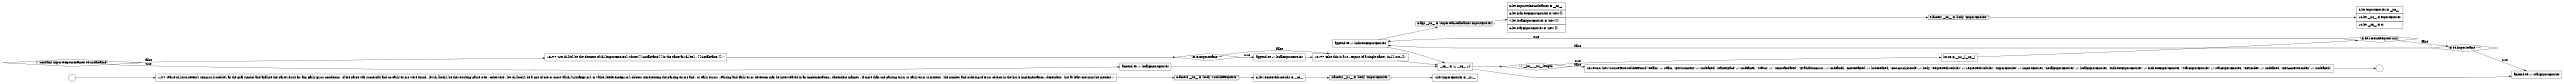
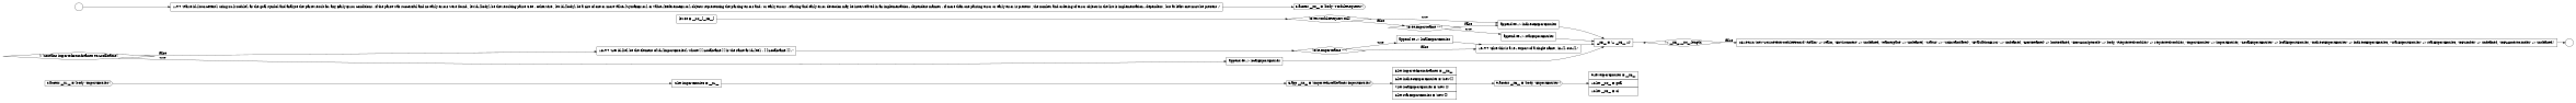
  digraph {
    rankdir=LR
    node [color=black fillcolor=white shape=none style=filled margin=0]
    edge [color=black]
    n1 [label=<<font color="black">4:access __x1__ = (body &quot;ImportEntries&quot;)</font>> shape=cds margin=""]
    n2 [label=<<font color="black">     <table border="0" cellborder="1" cellspacing="0" cellpadding="10">       <tr><td align="left">4:let importEntries = __x1__</td></tr>     </table>   </font>>]
    n3 [label=<<font color="black">5:app __x2__ = (ImportedLocalNames importEntries)</font>> shape=cds margin=""]
    n4 [label=<<font color="black">     <table border="0" cellborder="1" cellspacing="0" cellpadding="10">       <tr><td align="left">let ee = __x4__[__x5__]</td></tr>     </table>   </font>>]
    n5 [label=<<font color="black">(= ee.ModuleRequest null)</font>> shape=diamond margin=""]
    n6 [label=<<font color="black">     <table border="0" cellborder="1" cellspacing="0" cellpadding="10">       <tr><td align="left">append ee -&gt; indirectExportEntries</td></tr>     </table>   </font>>]
    n7 [label=<<font color="black">(= ee.ImportName &quot;*&quot;)</font>> shape=diamond margin=""]
    n8 [label=<<font color="black">     <table border="0" cellborder="1" cellspacing="0" cellpadding="10">       <tr><td align="left">5:let importedBoundNames = __x2__</td></tr>       <tr><td align="left">6:let indirectExportEntries = (new [])</td></tr>       <tr><td align="left">7:let localExportEntries = (new [])</td></tr>       <tr><td align="left">8:let starExportEntries = (new [])</td></tr>     </table>   </font>>]
    n9 [label=<<font color="black">9:access __x3__ = (body &quot;ExportEntries&quot;)</font>> shape=cds margin=""]
-   n10 [label=<<font color="black">     <table border="0" cellborder="1" cellspacing="0" cellpadding="10">       <tr><td align="left">9:let exportEntries = __x3__</td></tr>       <tr><td align="left">10:let __x4__ = exportEntries</td></tr>       <tr><td align="left">10:let __x5__ = 0i</td></tr>     </table>   </font>>]
+   n10 [label=<<font color="black">     <table border="0" cellborder="1" cellspacing="0" cellpadding="10">       <tr><td align="left">9:let exportEntries = __x3__</td></tr>       <tr><td align="left">10:let __x4__ = goal</td></tr>       <tr><td align="left">10:let __x5__ = 0i</td></tr>     </table>   </font>>]
    n11 [label=<<font color="black">(&lt; __x5__ __x4__.length)</font>> shape=diamond margin=""]
    n12 [label=<<font color="black">     <table border="0" cellborder="1" cellspacing="0" cellpadding="10">       <tr><td align="left">25:return (new SourceTextModuleRecord(&quot;Realm&quot; -&gt; realm, &quot;Environment&quot; -&gt; undefined, &quot;Namespace&quot; -&gt; undefined, &quot;Status&quot; -&gt; &quot;uninstantiated&quot;, &quot;EvaluationError&quot; -&gt; undefined, &quot;HostDefined&quot; -&gt; hostDefined, &quot;ECMAScriptCode&quot; -&gt; body, &quot;RequestedModules&quot; -&gt; requestedModules, &quot;ImportEntries&quot; -&gt; importEntries, &quot;LocalExportEntries&quot; -&gt; localExportEntries, &quot;IndirectExportEntries&quot; -&gt; indirectExportEntries, &quot;StarExportEntries&quot; -&gt; starExportEntries, &quot;DFSIndex&quot; -&gt; undefined, &quot;DFSAncestorIndex&quot; -&gt; undefined))</td></tr>     </table>   </font>>]
    n13 [label=" " shape=circle margin=""]
    n14 [label=<<font color="black">     <table border="0" cellborder="1" cellspacing="0" cellpadding="10">       <tr><td align="left">15:??? &quot;Let id:{ie} be the element of id:{importEntries} whose [ [ LocalName ] ] is the same as id:{ee} . [ [ LocalName ] ] .&quot;</td></tr>     </table>   </font>>]
    n15 [label=<<font color="black">(= ie.ImportName &quot;*&quot;)</font>> shape=diamond margin=""]
    n16 [label=<<font color="black">     <table border="0" cellborder="1" cellspacing="0" cellpadding="10">       <tr><td align="left">append ee -&gt; localExportEntries</td></tr>     </table>   </font>>]
    n17 [label=<<font color="black">     <table border="0" cellborder="1" cellspacing="0" cellpadding="10">       <tr><td align="left">19:??? &quot;Else this is a re - export of a single name , in:{} out:{}&quot;</td></tr>     </table>   </font>>]
    n18 [label=<<font color="black">     <table border="0" cellborder="1" cellspacing="0" cellpadding="10">       <tr><td align="left">__x5__ = (+ __x5__ 1i)</td></tr>     </table>   </font>>]
    n19 [label=<<font color="black">(! (contains importedBoundNames ee.LocalName))</font>> shape=diamond margin=""]
    n20 [label=<<font color="black">     <table border="0" cellborder="1" cellspacing="0" cellpadding="10">       <tr><td align="left">append ee -&gt; localExportEntries</td></tr>     </table>   </font>>]
    n21 [label=<<font color="black">     <table border="0" cellborder="1" cellspacing="0" cellpadding="10">       <tr><td align="left">1:??? &quot;Parse id:{sourceText} using nt:{Module} as the goal symbol and analyse the parse result for any Early Error conditions . If the parse was successful and no early errors were found , let id:{body} be the resulting parse tree . Otherwise , let id:{body} be a List of one or more value:{SyntaxError} or value:{ReferenceError} objects representing the parsing errors and / or early errors . Parsing and early error detection may be interweaved in an implementation - dependent manner . If more than one parsing error or early error is present , the number and ordering of error objects in the list is implementation - dependent , but at least one must be present .&quot;</td></tr>     </table>   </font>>]
    n22 [label=<<font color="black">3:access __x0__ = (body &quot;ModuleRequests&quot;)</font>> shape=cds margin=""]
-   n23 [label=<<font color="black">     <table border="0" cellborder="1" cellspacing="0" cellpadding="10">       <tr><td align="left">3:let requestedModules = __x0__</td></tr>     </table>   </font>>]
    n24 [label=<<font color="black">     <table border="0" cellborder="1" cellspacing="0" cellpadding="10">       <tr><td align="left">append ee -&gt; starExportEntries</td></tr>     </table>   </font>>]
    n25 [label=" " shape=circle margin=""]
    n1 -> n2
-   n6 -> n3
+   n2 -> n3
    n3 -> n8
    n4 -> n5
    n5 -> n6 [label=<<font color="black">true</font>>]
    n5 -> n7 [label=<<font color="black">false</font>>]
    n6 -> n18
    n7 -> n6 [label=<<font color="black">false</font>>]
    n7 -> n24 [label=<<font color="black">true</font>>]
    n8 -> n9
    n9 -> n10
-   n11 -> n4 [label=<<font color="black">true</font>>]
    n11 -> n12 [label=<<font color="black">false</font>>]
    n12 -> n13
    n14 -> n15
    n15 -> n16 [label=<<font color="black">true</font>>]
    n15 -> n17 [label=<<font color="black">false</font>>]
    n16 -> n17
    n17 -> n18
    n18 -> n11
    n19 -> n14 [label=<<font color="black">false</font>>]
    n19 -> n20 [label=<<font color="black">true</font>>]
    n20 -> n18
    n21 -> n22
-   n22 -> n23
-   n23 -> n1
-   n18 -> n24
+   n24 -> n18
    n25 -> n21
  }
